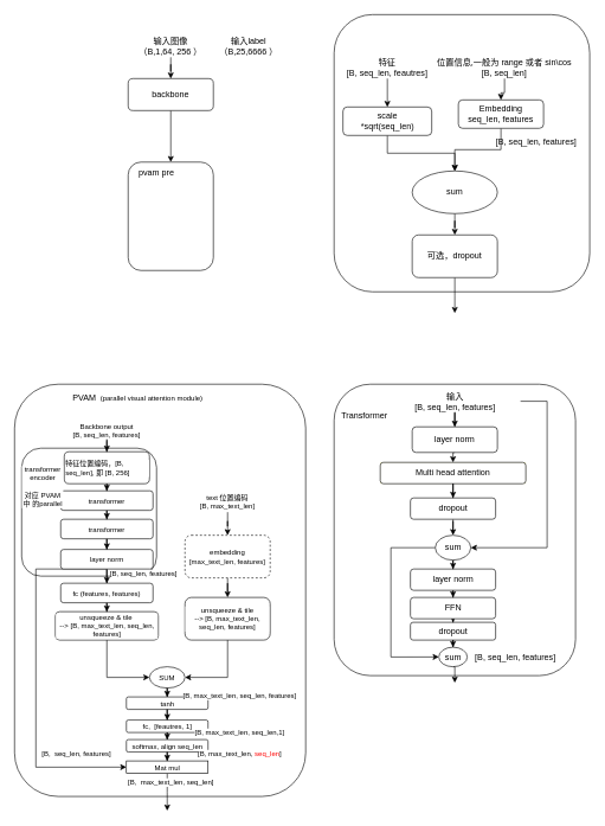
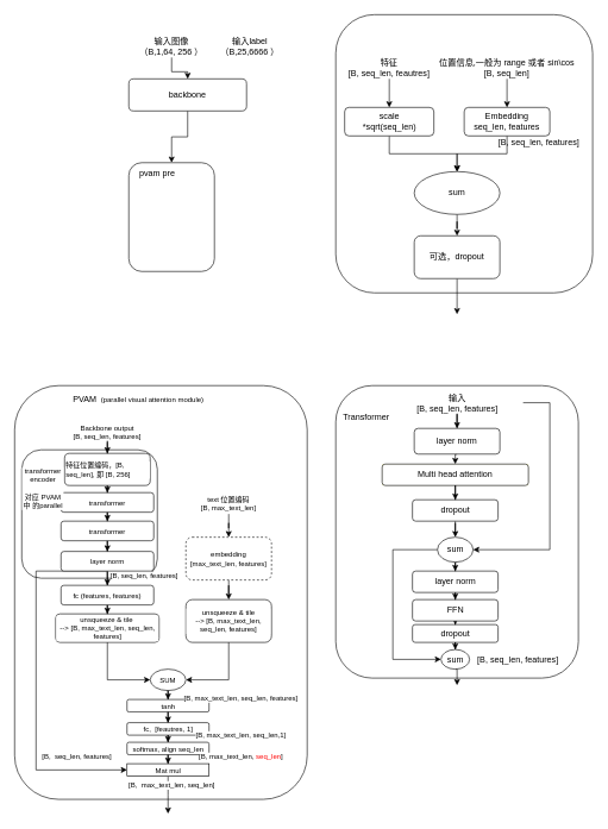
  <mxCell id="0" />
  <mxCell id="1" parent="0" />
  <mxCell id="2" value="" style="rounded=1;whiteSpace=wrap;html=1;labelBackgroundColor=default;fontColor=default;strokeColor=default;fillColor=default;gradientColor=none;" vertex="1" parent="1"><mxGeometry x="20" y="540" width="410" height="580" as="geometry" /></mxCell>
  <mxCell id="3" value="" style="rounded=1;whiteSpace=wrap;html=1;labelBackgroundColor=default;fontSize=10;fontColor=default;strokeColor=default;fillColor=default;gradientColor=none;align=center;" vertex="1" parent="1"><mxGeometry x="30" y="630" width="190" height="180" as="geometry" /></mxCell>
  <mxCell id="4" value="" style="rounded=1;whiteSpace=wrap;html=1;fontColor=default;strokeColor=default;fillColor=default;" vertex="1" parent="1"><mxGeometry x="470" y="540" width="340" height="410" as="geometry" /></mxCell>
  <mxCell id="5" value="" style="edgeStyle=orthogonalEdgeStyle;rounded=0;orthogonalLoop=1;jettySize=auto;html=1;fontColor=default;" edge="1" parent="1" source="6" target="9"><mxGeometry relative="1" as="geometry" /></mxCell>
  <mxCell id="6" value="输入图像&lt;br&gt;（B,1,64, 256&amp;nbsp;）" style="text;html=1;strokeColor=none;fillColor=none;align=center;verticalAlign=middle;whiteSpace=wrap;rounded=0;fontColor=default;" vertex="1" parent="1"><mxGeometry x="190" y="50" width="100" height="30" as="geometry" /></mxCell>
  <mxCell id="7" value="输入label&lt;br&gt;（B,25,6666 ）" style="text;html=1;strokeColor=none;fillColor=none;align=center;verticalAlign=middle;whiteSpace=wrap;rounded=0;fontColor=default;" vertex="1" parent="1"><mxGeometry x="300" y="50" width="100" height="30" as="geometry" /></mxCell>
  <mxCell id="8" value="" style="edgeStyle=orthogonalEdgeStyle;rounded=0;orthogonalLoop=1;jettySize=auto;html=1;fontColor=default;" edge="1" parent="1" source="9" target="10"><mxGeometry relative="1" as="geometry" /></mxCell>
- <mxCell id="9" value="backbone" style="rounded=1;whiteSpace=wrap;html=1;fontColor=default;fillColor=default;strokeColor=default;" vertex="1" parent="1"><mxGeometry x="180" y="110" width="120" height="45" as="geometry" /></mxCell>
+ <mxCell id="9" value="backbone" style="rounded=1;whiteSpace=wrap;html=1;fontColor=default;fillColor=default;strokeColor=default;" vertex="1" parent="1"><mxGeometry x="180" y="110" width="165" height="45" as="geometry" /></mxCell>
  <mxCell id="10" value="" style="whiteSpace=wrap;html=1;rounded=1;fillColor=default;strokeColor=default;fontColor=default;" vertex="1" parent="1"><mxGeometry x="180" y="227.5" width="120" height="152.5" as="geometry" /></mxCell>
  <mxCell id="11" value="pvam pre" style="text;html=1;strokeColor=none;fillColor=none;align=center;verticalAlign=middle;whiteSpace=wrap;rounded=0;fontColor=default;" vertex="1" parent="1"><mxGeometry x="190" y="227" width="60" height="30" as="geometry" /></mxCell>
  <mxCell id="12" value="" style="rounded=1;whiteSpace=wrap;html=1;fontColor=default;strokeColor=default;fillColor=default;" vertex="1" parent="1"><mxGeometry x="470" y="20" width="360" height="390" as="geometry" /></mxCell>
  <mxCell id="13" value="" style="edgeStyle=orthogonalEdgeStyle;rounded=0;orthogonalLoop=1;jettySize=auto;html=1;fontColor=default;" edge="1" parent="1" source="14" target="18"><mxGeometry relative="1" as="geometry" /></mxCell>
  <mxCell id="14" value="特征&lt;br&gt;[B, seq_len, feautres]" style="text;html=1;strokeColor=none;fillColor=none;align=center;verticalAlign=middle;whiteSpace=wrap;rounded=0;fontColor=default;" vertex="1" parent="1"><mxGeometry x="480" y="80" width="130" height="30" as="geometry" /></mxCell>
  <mxCell id="15" value="" style="edgeStyle=orthogonalEdgeStyle;rounded=0;orthogonalLoop=1;jettySize=auto;html=1;fontColor=default;" edge="1" parent="1" source="16" target="20"><mxGeometry relative="1" as="geometry" /></mxCell>
  <mxCell id="16" value="位置信息,一般为 range 或者 sin\cos&lt;br&gt;[B, seq_len]" style="text;html=1;strokeColor=none;fillColor=none;align=center;verticalAlign=middle;whiteSpace=wrap;rounded=0;fontColor=default;" vertex="1" parent="1"><mxGeometry x="600" y="80" width="220" height="30" as="geometry" /></mxCell>
  <mxCell id="17" value="" style="edgeStyle=orthogonalEdgeStyle;rounded=0;orthogonalLoop=1;jettySize=auto;html=1;fontColor=default;" edge="1" parent="1" source="18" target="22"><mxGeometry relative="1" as="geometry" /></mxCell>
  <mxCell id="18" value="scale&lt;br&gt;*sqrt(seq_len)" style="rounded=1;whiteSpace=wrap;html=1;fontColor=default;strokeColor=default;fillColor=default;" vertex="1" parent="1"><mxGeometry x="482.5" y="150" width="125" height="40" as="geometry" /></mxCell>
  <mxCell id="19" style="edgeStyle=orthogonalEdgeStyle;rounded=0;orthogonalLoop=1;jettySize=auto;html=1;entryX=0.5;entryY=0;entryDx=0;entryDy=0;fontColor=default;" edge="1" parent="1" source="20" target="22"><mxGeometry relative="1" as="geometry" /></mxCell>
- <mxCell id="20" value="Embedding&lt;br&gt;seq_len, features" style="rounded=1;whiteSpace=wrap;html=1;fontColor=default;strokeColor=default;fillColor=default;" vertex="1" parent="1"><mxGeometry x="645" y="140" width="120" height="40" as="geometry" /></mxCell>
+ <mxCell id="20" value="Embedding&lt;br&gt;seq_len, features" style="rounded=1;whiteSpace=wrap;html=1;fontColor=default;strokeColor=default;fillColor=default;" vertex="1" parent="1"><mxGeometry x="650" y="150" width="120" height="40" as="geometry" /></mxCell>
  <mxCell id="21" value="" style="edgeStyle=orthogonalEdgeStyle;rounded=0;orthogonalLoop=1;jettySize=auto;html=1;fontColor=default;" edge="1" parent="1" source="22" target="24"><mxGeometry relative="1" as="geometry" /></mxCell>
  <mxCell id="22" value="sum" style="ellipse;whiteSpace=wrap;html=1;rounded=1;fillColor=default;strokeColor=default;fontColor=default;" vertex="1" parent="1"><mxGeometry x="580" y="240" width="120" height="60" as="geometry" /></mxCell>
  <mxCell id="23" style="edgeStyle=orthogonalEdgeStyle;rounded=0;orthogonalLoop=1;jettySize=auto;html=1;fontColor=default;" edge="1" parent="1" source="24"><mxGeometry relative="1" as="geometry"><mxPoint x="640" y="440" as="targetPoint" /></mxGeometry></mxCell>
  <mxCell id="24" value="可选，dropout" style="rounded=1;whiteSpace=wrap;html=1;fillColor=default;strokeColor=default;fontColor=default;" vertex="1" parent="1"><mxGeometry x="580" y="330" width="120" height="60" as="geometry" /></mxCell>
  <mxCell id="25" value="[B, seq_len, features]" style="text;html=1;strokeColor=none;fillColor=none;align=center;verticalAlign=middle;whiteSpace=wrap;rounded=0;fontColor=default;" vertex="1" parent="1"><mxGeometry x="690" y="190" width="130" height="20" as="geometry" /></mxCell>
  <mxCell id="26" value="Transformer" style="text;html=1;strokeColor=none;fillColor=none;align=center;verticalAlign=middle;whiteSpace=wrap;rounded=0;fontColor=default;" vertex="1" parent="1"><mxGeometry x="482.5" y="570" width="60" height="30" as="geometry" /></mxCell>
  <mxCell id="27" value="" style="edgeStyle=orthogonalEdgeStyle;rounded=0;orthogonalLoop=1;jettySize=auto;html=1;fontColor=default;" edge="1" parent="1" source="29" target="31"><mxGeometry relative="1" as="geometry" /></mxCell>
  <mxCell id="28" style="edgeStyle=orthogonalEdgeStyle;rounded=0;orthogonalLoop=1;jettySize=auto;html=1;entryX=1;entryY=0.5;entryDx=0;entryDy=0;fontColor=default;strokeColor=default;labelBackgroundColor=default;" edge="1" parent="1" source="29" target="38"><mxGeometry relative="1" as="geometry"><Array as="points"><mxPoint x="770" y="564" /><mxPoint x="770" y="770" /></Array></mxGeometry></mxCell>
  <mxCell id="29" value="输入&lt;br&gt;[B, seq_len, features]" style="text;html=1;strokeColor=none;fillColor=none;align=center;verticalAlign=middle;whiteSpace=wrap;rounded=0;fontColor=default;" vertex="1" parent="1"><mxGeometry x="547.5" y="549" width="185" height="30" as="geometry" /></mxCell>
  <mxCell id="30" style="edgeStyle=orthogonalEdgeStyle;rounded=0;orthogonalLoop=1;jettySize=auto;html=1;exitX=0.5;exitY=1;exitDx=0;exitDy=0;entryX=0.5;entryY=0;entryDx=0;entryDy=0;labelBackgroundColor=default;fontColor=default;strokeColor=default;" edge="1" parent="1" source="31" target="33"><mxGeometry relative="1" as="geometry" /></mxCell>
  <mxCell id="31" value="layer norm" style="rounded=1;whiteSpace=wrap;html=1;fontColor=default;strokeColor=default;fillColor=default;" vertex="1" parent="1"><mxGeometry x="580" y="600" width="120" height="36" as="geometry" /></mxCell>
  <mxCell id="32" value="" style="group;fillColor=#FFFFCC;strokeColor=none;fontColor=default;" vertex="1" connectable="0" parent="1"><mxGeometry x="535" y="650" width="205" height="30" as="geometry" /></mxCell>
  <mxCell id="33" value="Multi head attention" style="rounded=1;whiteSpace=wrap;html=1;fontColor=default;strokeColor=default;fillColor=default;" vertex="1" parent="32"><mxGeometry width="205" height="30" as="geometry" /></mxCell>
  <mxCell id="34" value="" style="edgeStyle=orthogonalEdgeStyle;rounded=0;orthogonalLoop=1;jettySize=auto;html=1;fontColor=default;" edge="1" parent="1" source="35" target="38"><mxGeometry relative="1" as="geometry" /></mxCell>
  <mxCell id="35" value="dropout" style="whiteSpace=wrap;html=1;rounded=1;fillColor=default;strokeColor=default;fontColor=default;" vertex="1" parent="1"><mxGeometry x="577.5" y="700" width="120" height="30" as="geometry" /></mxCell>
  <mxCell id="36" value="" style="edgeStyle=orthogonalEdgeStyle;rounded=0;orthogonalLoop=1;jettySize=auto;html=1;labelBackgroundColor=default;fontColor=default;strokeColor=default;" edge="1" parent="1" source="38" target="40"><mxGeometry relative="1" as="geometry" /></mxCell>
  <mxCell id="37" style="edgeStyle=orthogonalEdgeStyle;rounded=0;orthogonalLoop=1;jettySize=auto;html=1;entryX=0;entryY=0.5;entryDx=0;entryDy=0;labelBackgroundColor=default;fontColor=default;strokeColor=default;exitX=0;exitY=0.5;exitDx=0;exitDy=0;" edge="1" parent="1" source="38" target="46"><mxGeometry relative="1" as="geometry"><mxPoint x="615" y="809.997" as="sourcePoint" /><mxPoint x="620" y="1016.23" as="targetPoint" /><Array as="points"><mxPoint x="550" y="770" /><mxPoint x="550" y="924" /></Array></mxGeometry></mxCell>
  <mxCell id="38" value="sum" style="ellipse;whiteSpace=wrap;html=1;rounded=1;fillColor=default;strokeColor=default;fontColor=default;" vertex="1" parent="1"><mxGeometry x="612.5" y="752.5" width="50" height="35" as="geometry" /></mxCell>
  <mxCell id="39" value="" style="edgeStyle=orthogonalEdgeStyle;rounded=0;orthogonalLoop=1;jettySize=auto;html=1;labelBackgroundColor=default;fontColor=default;strokeColor=default;" edge="1" parent="1" source="40" target="42"><mxGeometry relative="1" as="geometry" /></mxCell>
  <mxCell id="40" value="layer norm" style="whiteSpace=wrap;html=1;rounded=1;fillColor=default;strokeColor=default;fontColor=default;labelBackgroundColor=default;" vertex="1" parent="1"><mxGeometry x="577.5" y="800" width="120" height="30" as="geometry" /></mxCell>
  <mxCell id="41" value="" style="edgeStyle=orthogonalEdgeStyle;rounded=0;orthogonalLoop=1;jettySize=auto;html=1;labelBackgroundColor=default;fontColor=default;strokeColor=default;" edge="1" parent="1" source="42" target="44"><mxGeometry relative="1" as="geometry" /></mxCell>
  <mxCell id="42" value="FFN" style="whiteSpace=wrap;html=1;rounded=1;fillColor=default;strokeColor=default;fontColor=default;labelBackgroundColor=default;" vertex="1" parent="1"><mxGeometry x="577.5" y="840" width="120" height="30" as="geometry" /></mxCell>
  <mxCell id="43" value="" style="edgeStyle=orthogonalEdgeStyle;rounded=0;orthogonalLoop=1;jettySize=auto;html=1;labelBackgroundColor=default;fontColor=default;strokeColor=default;" edge="1" parent="1" source="44" target="46"><mxGeometry relative="1" as="geometry" /></mxCell>
  <mxCell id="44" value="dropout" style="whiteSpace=wrap;html=1;rounded=1;fillColor=default;strokeColor=default;fontColor=default;labelBackgroundColor=default;" vertex="1" parent="1"><mxGeometry x="577.5" y="875" width="120" height="25" as="geometry" /></mxCell>
  <mxCell id="45" style="edgeStyle=orthogonalEdgeStyle;rounded=0;orthogonalLoop=1;jettySize=auto;html=1;exitX=0.5;exitY=1;exitDx=0;exitDy=0;labelBackgroundColor=default;fontColor=default;strokeColor=default;" edge="1" parent="1" source="46"><mxGeometry relative="1" as="geometry"><mxPoint x="640" y="960" as="targetPoint" /></mxGeometry></mxCell>
  <mxCell id="46" value="sum" style="ellipse;whiteSpace=wrap;html=1;rounded=1;fillColor=default;strokeColor=default;fontColor=default;" vertex="1" parent="1"><mxGeometry x="617.5" y="910" width="40" height="27.5" as="geometry" /></mxCell>
  <mxCell id="47" value="[B, seq_len, features]" style="text;html=1;strokeColor=none;fillColor=none;align=center;verticalAlign=middle;whiteSpace=wrap;rounded=0;labelBackgroundColor=default;fontColor=default;" vertex="1" parent="1"><mxGeometry x="662.5" y="913.75" width="125" height="20" as="geometry" /></mxCell>
  <mxCell id="48" value="" style="edgeStyle=orthogonalEdgeStyle;rounded=0;orthogonalLoop=1;jettySize=auto;html=1;labelBackgroundColor=default;fontColor=default;strokeColor=default;" edge="1" parent="1" source="33" target="35"><mxGeometry relative="1" as="geometry" /></mxCell>
  <mxCell id="49" value="PVAM &lt;font style=&quot;font-size: 10px&quot;&gt;&amp;nbsp;(parallel visual attention module)&lt;br&gt;&lt;/font&gt;" style="text;html=1;strokeColor=none;fillColor=none;align=left;verticalAlign=middle;whiteSpace=wrap;rounded=0;labelBackgroundColor=default;fontColor=default;" vertex="1" parent="1"><mxGeometry x="100" y="549" width="250" height="21" as="geometry" /></mxCell>
  <mxCell id="50" value="" style="edgeStyle=orthogonalEdgeStyle;rounded=0;orthogonalLoop=1;jettySize=auto;html=1;labelBackgroundColor=default;fontSize=10;fontColor=default;strokeColor=default;" edge="1" parent="1" source="51" target="53"><mxGeometry relative="1" as="geometry" /></mxCell>
  <mxCell id="51" value="Backbone output&lt;br&gt;[B, seq_len, features]" style="text;html=1;strokeColor=none;fillColor=none;align=center;verticalAlign=middle;whiteSpace=wrap;rounded=0;labelBackgroundColor=default;fontSize=10;fontColor=default;" vertex="1" parent="1"><mxGeometry x="70" y="590" width="160" height="30" as="geometry" /></mxCell>
  <mxCell id="52" value="" style="edgeStyle=orthogonalEdgeStyle;rounded=0;orthogonalLoop=1;jettySize=auto;html=1;labelBackgroundColor=default;fontSize=10;fontColor=default;strokeColor=default;" edge="1" parent="1" source="53" target="55"><mxGeometry relative="1" as="geometry" /></mxCell>
  <mxCell id="53" value="特征位置编码，[B, seq_len], 即 [B, 256]" style="rounded=1;whiteSpace=wrap;html=1;labelBackgroundColor=default;fontSize=10;fontColor=default;strokeColor=default;fillColor=default;gradientColor=none;align=left;" vertex="1" parent="1"><mxGeometry x="90" y="635" width="120" height="45" as="geometry" /></mxCell>
  <mxCell id="54" value="" style="edgeStyle=orthogonalEdgeStyle;rounded=0;orthogonalLoop=1;jettySize=auto;html=1;labelBackgroundColor=default;fontSize=10;fontColor=default;strokeColor=default;" edge="1" parent="1" source="55" target="57"><mxGeometry relative="1" as="geometry" /></mxCell>
  <mxCell id="55" value="transformer" style="whiteSpace=wrap;html=1;rounded=1;fontSize=10;align=center;labelBackgroundColor=default;fillColor=default;strokeColor=default;fontColor=default;" vertex="1" parent="1"><mxGeometry x="85" y="690" width="130" height="27.5" as="geometry" /></mxCell>
  <mxCell id="56" value="" style="edgeStyle=orthogonalEdgeStyle;rounded=0;orthogonalLoop=1;jettySize=auto;html=1;labelBackgroundColor=default;fontSize=10;fontColor=default;strokeColor=default;" edge="1" parent="1" source="57" target="60"><mxGeometry relative="1" as="geometry" /></mxCell>
  <mxCell id="57" value="transformer" style="whiteSpace=wrap;html=1;rounded=1;fontSize=10;align=center;labelBackgroundColor=default;fillColor=default;strokeColor=default;fontColor=default;" vertex="1" parent="1"><mxGeometry x="85" y="730" width="130" height="27.5" as="geometry" /></mxCell>
  <mxCell id="58" value="" style="edgeStyle=orthogonalEdgeStyle;rounded=0;orthogonalLoop=1;jettySize=auto;html=1;labelBackgroundColor=default;fontSize=10;fontColor=default;strokeColor=default;" edge="1" parent="1" source="60" target="63"><mxGeometry relative="1" as="geometry" /></mxCell>
  <mxCell id="59" style="edgeStyle=orthogonalEdgeStyle;rounded=0;orthogonalLoop=1;jettySize=auto;html=1;exitX=0.5;exitY=1;exitDx=0;exitDy=0;entryX=0;entryY=0.5;entryDx=0;entryDy=0;labelBackgroundColor=default;fontSize=10;fontColor=default;strokeColor=default;" edge="1" parent="1" source="60" target="81"><mxGeometry relative="1" as="geometry"><Array as="points"><mxPoint x="50" y="800" /><mxPoint x="50" y="1079" /></Array></mxGeometry></mxCell>
  <mxCell id="60" value="layer norm" style="whiteSpace=wrap;html=1;rounded=1;fontSize=10;align=center;labelBackgroundColor=default;fillColor=default;strokeColor=default;fontColor=default;" vertex="1" parent="1"><mxGeometry x="85" y="772.5" width="130" height="27.5" as="geometry" /></mxCell>
  <mxCell id="61" value="transformer&lt;br&gt;encoder&lt;br&gt;&lt;br&gt;对应 PVAM 中 的parallel" style="text;html=1;strokeColor=none;fillColor=none;align=center;verticalAlign=middle;whiteSpace=wrap;rounded=0;labelBackgroundColor=default;fontSize=10;fontColor=default;" vertex="1" parent="1"><mxGeometry x="30" y="680" width="60" height="7.5" as="geometry" /></mxCell>
  <mxCell id="62" value="" style="edgeStyle=orthogonalEdgeStyle;rounded=0;orthogonalLoop=1;jettySize=auto;html=1;labelBackgroundColor=default;fontSize=10;fontColor=default;strokeColor=default;" edge="1" parent="1" source="63" target="65"><mxGeometry relative="1" as="geometry" /></mxCell>
  <mxCell id="63" value="fc (features,&amp;nbsp;features)" style="whiteSpace=wrap;html=1;rounded=1;fontSize=10;align=center;labelBackgroundColor=default;fillColor=default;strokeColor=default;fontColor=default;" vertex="1" parent="1"><mxGeometry x="85" y="820" width="130" height="27.5" as="geometry" /></mxCell>
  <mxCell id="64" style="edgeStyle=orthogonalEdgeStyle;rounded=0;orthogonalLoop=1;jettySize=auto;html=1;entryX=0;entryY=0.5;entryDx=0;entryDy=0;labelBackgroundColor=default;fontSize=10;fontColor=default;strokeColor=default;" edge="1" parent="1" source="65" target="73"><mxGeometry relative="1" as="geometry" /></mxCell>
  <mxCell id="65" value="unsqueeze &amp;amp; tile&amp;nbsp;&lt;br&gt;--&amp;gt; [B, max_text_len, seq_len, features]" style="whiteSpace=wrap;html=1;rounded=1;fontSize=10;align=center;labelBackgroundColor=default;fillColor=default;strokeColor=default;fontColor=default;" vertex="1" parent="1"><mxGeometry x="77.5" y="860" width="145" height="40" as="geometry" /></mxCell>
  <mxCell id="66" value="" style="edgeStyle=orthogonalEdgeStyle;rounded=0;orthogonalLoop=1;jettySize=auto;html=1;labelBackgroundColor=default;fontSize=10;fontColor=default;strokeColor=default;" edge="1" parent="1" source="67" target="69"><mxGeometry relative="1" as="geometry" /></mxCell>
  <mxCell id="67" value="text 位置编码&lt;br&gt;[B, max_text_len]" style="text;html=1;strokeColor=none;fillColor=none;align=center;verticalAlign=middle;whiteSpace=wrap;rounded=0;labelBackgroundColor=default;fontSize=10;fontColor=default;" vertex="1" parent="1"><mxGeometry x="265" y="690" width="110" height="30" as="geometry" /></mxCell>
  <mxCell id="68" value="" style="edgeStyle=orthogonalEdgeStyle;rounded=0;orthogonalLoop=1;jettySize=auto;html=1;labelBackgroundColor=default;fontSize=10;fontColor=default;strokeColor=default;" edge="1" parent="1" source="69" target="71"><mxGeometry relative="1" as="geometry" /></mxCell>
  <mxCell id="69" value="embedding&lt;br&gt;[max_text_len, features]" style="rounded=1;whiteSpace=wrap;html=1;labelBackgroundColor=default;fontSize=10;fontColor=default;strokeColor=default;fillColor=default;gradientColor=none;align=center;dashed=1;" vertex="1" parent="1"><mxGeometry x="260" y="752.5" width="120" height="60" as="geometry" /></mxCell>
  <mxCell id="70" value="" style="edgeStyle=orthogonalEdgeStyle;rounded=0;orthogonalLoop=1;jettySize=auto;html=1;labelBackgroundColor=default;fontSize=10;fontColor=default;strokeColor=default;entryX=1;entryY=0.5;entryDx=0;entryDy=0;" edge="1" parent="1" source="71" target="73"><mxGeometry relative="1" as="geometry"><Array as="points"><mxPoint x="320" y="952" /></Array></mxGeometry></mxCell>
  <mxCell id="71" value="unsqueeze &amp;amp; tile&lt;br&gt;--&amp;gt;&amp;nbsp;[B, max_text_len, seq_len, features]" style="whiteSpace=wrap;html=1;rounded=1;fontSize=10;labelBackgroundColor=default;fillColor=default;strokeColor=default;fontColor=default;" vertex="1" parent="1"><mxGeometry x="260" y="840" width="120" height="60" as="geometry" /></mxCell>
  <mxCell id="72" value="" style="edgeStyle=orthogonalEdgeStyle;rounded=0;orthogonalLoop=1;jettySize=auto;html=1;labelBackgroundColor=default;fontSize=10;fontColor=default;strokeColor=default;" edge="1" parent="1" source="73" target="75"><mxGeometry relative="1" as="geometry" /></mxCell>
  <mxCell id="73" value="SUM" style="ellipse;whiteSpace=wrap;html=1;rounded=1;fontSize=10;labelBackgroundColor=default;fillColor=default;strokeColor=default;fontColor=default;" vertex="1" parent="1"><mxGeometry x="210" y="937.5" width="50" height="30" as="geometry" /></mxCell>
  <mxCell id="74" value="" style="edgeStyle=orthogonalEdgeStyle;rounded=0;orthogonalLoop=1;jettySize=auto;html=1;labelBackgroundColor=default;fontSize=10;fontColor=default;strokeColor=default;" edge="1" parent="1" source="75" target="77"><mxGeometry relative="1" as="geometry" /></mxCell>
  <mxCell id="75" value="tanh" style="whiteSpace=wrap;html=1;rounded=1;fontSize=10;labelBackgroundColor=default;fillColor=default;strokeColor=default;fontColor=default;" vertex="1" parent="1"><mxGeometry x="177.5" y="980" width="115" height="17.5" as="geometry" /></mxCell>
  <mxCell id="76" value="" style="edgeStyle=orthogonalEdgeStyle;rounded=0;orthogonalLoop=1;jettySize=auto;html=1;labelBackgroundColor=default;fontSize=10;fontColor=default;strokeColor=default;" edge="1" parent="1" source="77" target="79"><mxGeometry relative="1" as="geometry" /></mxCell>
  <mxCell id="77" value="fc, &amp;nbsp;[feautres, 1]" style="whiteSpace=wrap;html=1;rounded=1;fontSize=10;labelBackgroundColor=default;fillColor=default;strokeColor=default;fontColor=default;" vertex="1" parent="1"><mxGeometry x="177.5" y="1012.5" width="115" height="17.5" as="geometry" /></mxCell>
  <mxCell id="78" value="" style="edgeStyle=orthogonalEdgeStyle;rounded=0;orthogonalLoop=1;jettySize=auto;html=1;labelBackgroundColor=default;fontSize=10;fontColor=default;strokeColor=default;" edge="1" parent="1" source="79" target="81"><mxGeometry relative="1" as="geometry" /></mxCell>
  <mxCell id="79" value="softmax, align seq_len" style="whiteSpace=wrap;html=1;rounded=1;fontSize=10;labelBackgroundColor=default;fillColor=default;strokeColor=default;fontColor=default;" vertex="1" parent="1"><mxGeometry x="177.5" y="1040" width="115" height="17.5" as="geometry" /></mxCell>
  <mxCell id="80" value="" style="edgeStyle=orthogonalEdgeStyle;rounded=0;orthogonalLoop=1;jettySize=auto;html=1;labelBackgroundColor=default;fontSize=10;fontColor=default;strokeColor=default;" edge="1" parent="1" source="81"><mxGeometry relative="1" as="geometry"><mxPoint x="235" y="1140" as="targetPoint" /></mxGeometry></mxCell>
  <mxCell id="81" value="Mat mul" style="whiteSpace=wrap;html=1;fontSize=10;labelBackgroundColor=default;fillColor=default;strokeColor=default;fontColor=default;rounded=0;" vertex="1" parent="1"><mxGeometry x="177.5" y="1070" width="115" height="17.5" as="geometry" /></mxCell>
  <mxCell id="82" value="[B, seq_len, features]" style="text;html=1;strokeColor=none;fillColor=none;align=center;verticalAlign=middle;whiteSpace=wrap;rounded=0;labelBackgroundColor=default;fontSize=10;fontColor=default;" vertex="1" parent="1"><mxGeometry x="147" y="797" width="110" height="20" as="geometry" /></mxCell>
  <mxCell id="83" value="[B, max_text_len, seq_len, features]" style="text;html=1;strokeColor=none;fillColor=none;align=center;verticalAlign=middle;whiteSpace=wrap;rounded=0;labelBackgroundColor=default;fontSize=10;fontColor=default;" vertex="1" parent="1"><mxGeometry x="250" y="967.5" width="175" height="20" as="geometry" /></mxCell>
  <mxCell id="84" value="[B, max_text_len, seq_len,1]" style="text;html=1;strokeColor=none;fillColor=none;align=center;verticalAlign=middle;whiteSpace=wrap;rounded=0;labelBackgroundColor=default;fontSize=10;fontColor=default;" vertex="1" parent="1"><mxGeometry x="250" y="1020" width="175" height="20" as="geometry" /></mxCell>
  <mxCell id="85" value="[B, max_text_len, &lt;font color=&quot;#ff0000&quot;&gt;seq_len&lt;/font&gt;]" style="text;html=1;strokeColor=none;fillColor=none;align=center;verticalAlign=middle;whiteSpace=wrap;rounded=0;labelBackgroundColor=default;fontSize=10;fontColor=default;" vertex="1" parent="1"><mxGeometry x="250" y="1050" width="175" height="20" as="geometry" /></mxCell>
  <mxCell id="86" value="[B, &amp;nbsp;seq_len, features]" style="text;html=1;strokeColor=none;fillColor=none;align=center;verticalAlign=middle;whiteSpace=wrap;rounded=0;labelBackgroundColor=default;fontSize=10;fontColor=default;" vertex="1" parent="1"><mxGeometry x="20" y="1050" width="175" height="20" as="geometry" /></mxCell>
  <mxCell id="87" value="[B, &amp;nbsp;max_text_len, seq_len]" style="text;html=1;strokeColor=none;fillColor=none;align=center;verticalAlign=middle;whiteSpace=wrap;rounded=0;labelBackgroundColor=default;fontSize=10;fontColor=default;" vertex="1" parent="1"><mxGeometry x="152.5" y="1090" width="175" height="20" as="geometry" /></mxCell>
